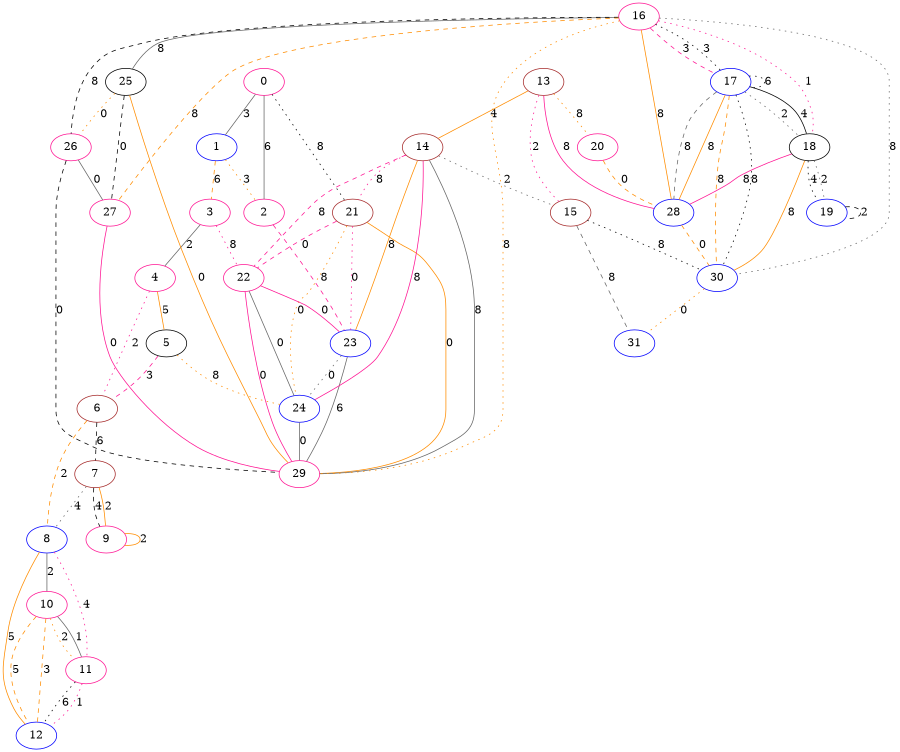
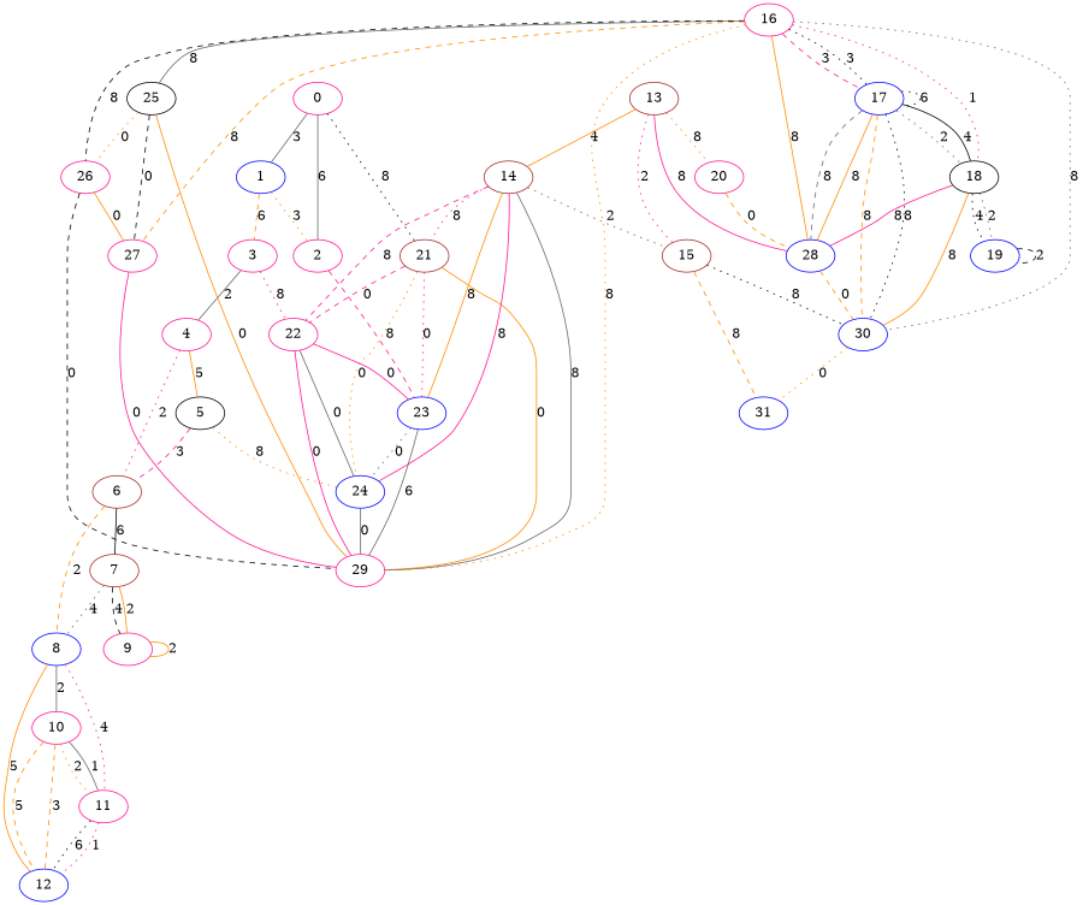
  graph {
    node [color=deeppink weight=1]
    edge [color=darkorange style=solid]
    1 [color=blue]
    0
    2
    21 [color=brown weight=3]
    3
    23 [color=blue weight=3]
    22 [weight=3]
    24 [color=blue weight=3]
    29 [weight=3]
    4
    5 [color=black]
    6 [color=brown]
    7 [color=brown]
    8 [color=blue]
    9 [weight=2]
    10
    11
    12 [color=blue]
    13 [color=brown]
    14 [color=brown]
    15 [color=brown]
    20 [weight=4]
    28 [color=blue weight=3]
    30 [color=blue weight=3]
    31 [color=blue weight=3]
    16
    17 [color=blue weight=2]
    18 [color=black]
    25 [color=black weight=3]
    26 [weight=3]
    27 [weight=3]
    19 [color=blue weight=2]
    1 -- 2 [label=3 style=dotted]
    1 -- 3 [label=6 style=dashed]
    0 -- 1 [color=gray40 label=3]
    0 -- 2 [color=gray40 label=6]
    0 -- 21 [color=black label=8 style=dotted]
    2 -- 23 [color=deeppink label=8 style=dashed]
    21 -- 23 [color=deeppink label=0 style=dotted]
    21 -- 22 [color=deeppink label=0 style=dashed]
    21 -- 24 [label=0 style=dotted]
    21 -- 29 [label=0]
    3 -- 22 [color=deeppink label=8 style=dotted]
    3 -- 4 [color=gray40 label=2]
    23 -- 24 [color=gray40 label=0 style=dotted]
    23 -- 29 [color=gray40 label=6]
    22 -- 23 [color=deeppink label=0]
    22 -- 24 [color=gray40 label=0]
    22 -- 29 [color=deeppink label=0]
    24 -- 29 [color=gray40 label=0]
    4 -- 5 [label=5]
    4 -- 6 [color=deeppink label=2 style=dotted]
    5 -- 24 [label=8 style=dotted]
    5 -- 6 [color=deeppink label=3 style=dashed]
-   6 -- 7 [color=black label=6 style=dashed]
+   6 -- 7 [color=black label=6]
    6 -- 8 [label=2 style=dashed]
    7 -- 8 [color=gray40 label=4 style=dotted]
    7 -- 9 [color=black label=4 style=dashed]
    7 -- 9 [label=2]
    8 -- 10 [color=gray40 label=2]
    8 -- 11 [color=deeppink label=4 style=dotted]
    8 -- 12 [label=5]
    9 -- 9 [label=2]
    10 -- 11 [color=gray40 label=1]
    10 -- 11 [label=2 style=dotted]
    10 -- 12 [label=5 style=dashed]
    10 -- 12 [label=3 style=dashed]
    11 -- 12 [color=black label=6 style=dotted]
    11 -- 12 [color=deeppink label=1 style=dotted]
    13 -- 14 [label=4]
    13 -- 15 [color=deeppink label=2 style=dotted]
    13 -- 20 [label=8 style=dotted]
    13 -- 28 [color=deeppink label=8]
    14 -- 21 [color=deeppink label=8 style=dotted]
    14 -- 23 [label=8]
    14 -- 22 [color=deeppink label=8 style=dashed]
    14 -- 24 [color=deeppink label=8]
    14 -- 29 [color=gray40 label=8]
    14 -- 15 [color=gray40 label=2 style=dotted]
    15 -- 30 [color=black label=8 style=dotted]
-   15 -- 31 [color=gray40 label=8 style=dashed]
+   15 -- 31 [label=8 style=dashed]
    20 -- 28 [label=0 style=dashed]
    28 -- 30 [label=0 style=dashed]
    30 -- 31 [label=0 style=dotted]
    16 -- 29 [label=8 style=dotted]
    16 -- 28 [label=8]
    16 -- 30 [color=gray40 label=8 style=dotted]
    16 -- 17 [color=deeppink label=3 style=dashed]
    16 -- 17 [color=black label=3 style=dotted]
    16 -- 18 [color=deeppink label=1 style=dotted]
    16 -- 25 [color=gray40 label=8]
    16 -- 26 [color=black label=8 style=dashed]
    16 -- 27 [label=8 style=dashed]
    17 -- 28 [color=gray40 label=8 style=dashed]
    17 -- 28 [label=8]
    17 -- 30 [label=8 style=dashed]
    17 -- 30 [color=black label=8 style=dotted]
    17 -- 17 [color=black label=6 style=dotted]
    17 -- 18 [color=black label=4]
    17 -- 18 [color=gray40 label=2 style=dotted]
    18 -- 28 [color=deeppink label=8]
    18 -- 30 [label=8]
    18 -- 19 [color=gray40 label=2 style=dotted]
    18 -- 19 [color=black label=4 style=dotted]
    25 -- 29 [label=0]
    25 -- 26 [label=0 style=dotted]
    25 -- 27 [color=black label=0 style=dashed]
    26 -- 29 [color=black label=0 style=dashed]
-   26 -- 27 [color=gray40 label=0]
+   26 -- 27 [label=0]
    27 -- 29 [color=deeppink label=0]
    19 -- 19 [color=black label=2 style=dashed]
  }
